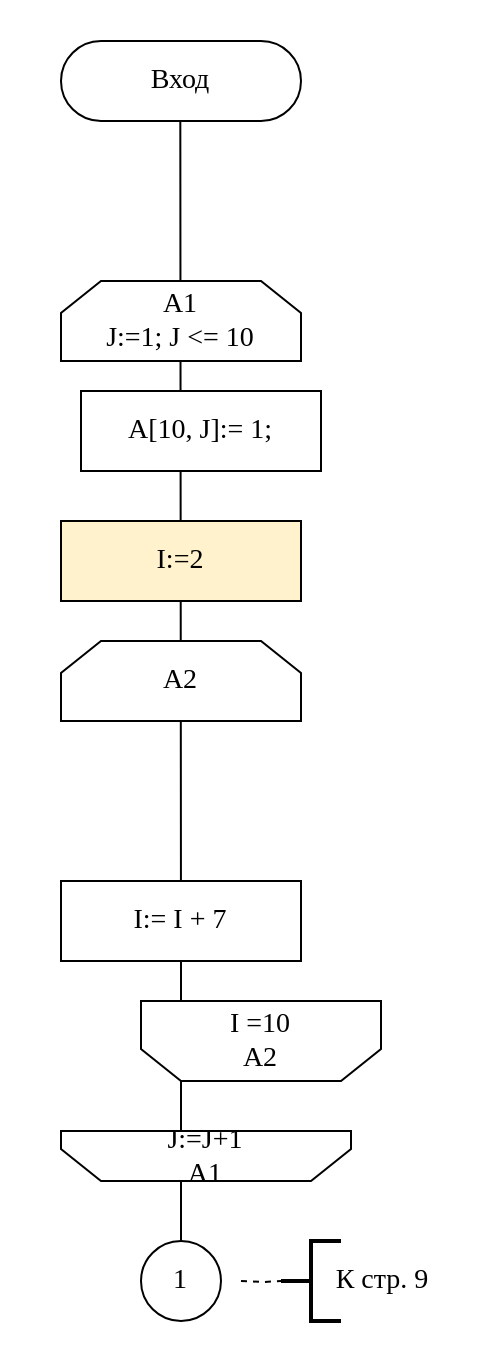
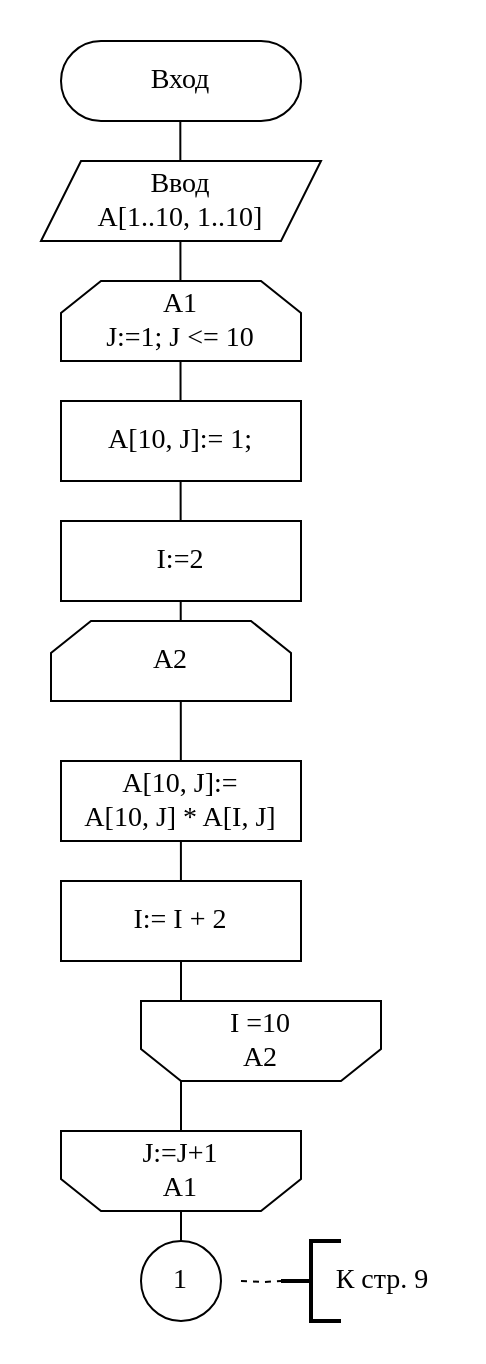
  <mxCell id="0" />
  <mxCell id="1" parent="0" />
  <mxCell id="2" value="Вход" style="rounded=1;whiteSpace=wrap;html=1;arcSize=50;fontFamily=Times New Roman;fontSize=14;" parent="1" vertex="1"><mxGeometry x="30" y="20" width="120" height="40" as="geometry" /></mxCell>
  <mxCell id="3" value="" style="endArrow=none;html=1;rounded=0;edgeStyle=orthogonalEdgeStyle;fontSize=14;fontFamily=Times New Roman;" parent="1" edge="1"><mxGeometry width="50" height="50" relative="1" as="geometry"><mxPoint x="90" y="620" as="sourcePoint" /><mxPoint x="89.66" y="60" as="targetPoint" /><Array as="points"><mxPoint x="90" y="480" /></Array></mxGeometry></mxCell>
  <mxCell id="4" value="А1&lt;br style=&quot;font-size: 14px&quot;&gt;J:=1; J &amp;lt;= 10" style="shape=loopLimit;whiteSpace=wrap;html=1;rounded=0;strokeWidth=1;fontFamily=Times New Roman;fontSize=14;" parent="1" vertex="1"><mxGeometry x="30" y="140" width="120" height="40" as="geometry" /></mxCell>
- <mxCell id="6" value="I:= I + 7" style="rounded=0;whiteSpace=wrap;html=1;fontSize=14;fontFamily=Times New Roman;" parent="1" vertex="1"><mxGeometry x="30" y="440" width="120" height="40" as="geometry" /></mxCell>
+ <mxCell id="5" value="Ввод &lt;br&gt;A[1..10, 1..10]" style="shape=parallelogram;perimeter=parallelogramPerimeter;whiteSpace=wrap;html=1;fixedSize=1;fontFamily=Times New Roman;fontSize=14;" parent="1" vertex="1"><mxGeometry x="20" y="80" width="140" height="40" as="geometry" /></mxCell>
+ <mxCell id="6" value="I:= I + 2" style="rounded=0;whiteSpace=wrap;html=1;fontSize=14;fontFamily=Times New Roman;" parent="1" vertex="1"><mxGeometry x="30" y="440" width="120" height="40" as="geometry" /></mxCell>
  <mxCell id="7" value="I =10&lt;br&gt;А2" style="shape=loopLimit;whiteSpace=wrap;html=1;rounded=0;strokeWidth=1;direction=west;fontFamily=Times New Roman;fontSize=14;" parent="1" vertex="1"><mxGeometry x="70" y="500" width="120" height="40" as="geometry" /></mxCell>
- <mxCell id="8" value="&lt;div style=&quot;font-size: 14px&quot;&gt;&lt;span style=&quot;font-size: 14px&quot;&gt;A[10, J]:= 1;&lt;/span&gt;&lt;br style=&quot;font-size: 14px&quot;&gt;&lt;/div&gt;" style="rounded=0;whiteSpace=wrap;html=1;fontSize=14;fontFamily=Times New Roman;" parent="1" vertex="1"><mxGeometry x="40" y="195" width="120" height="40" as="geometry" /></mxCell>
- <mxCell id="9" value="&lt;div style=&quot;font-size: 14px;&quot;&gt;&lt;span style=&quot;font-size: 14px;&quot;&gt;I:=2&lt;/span&gt;&lt;br style=&quot;font-size: 14px;&quot;&gt;&lt;/div&gt;" style="rounded=0;whiteSpace=wrap;html=1;fontSize=14;fontFamily=Times New Roman;fillColor=#fff2cc;" parent="1" vertex="1"><mxGeometry x="30" y="260" width="120" height="40" as="geometry" /></mxCell>
- <mxCell id="10" value="А2" style="shape=loopLimit;whiteSpace=wrap;html=1;rounded=0;strokeWidth=1;fontFamily=Times New Roman;fontSize=14;" parent="1" vertex="1"><mxGeometry x="30" y="320" width="120" height="40" as="geometry" /></mxCell>
- <mxCell id="12" value="J:=J+1&lt;br style=&quot;font-size: 14px;&quot;&gt;А1" style="shape=loopLimit;whiteSpace=wrap;html=1;rounded=0;strokeWidth=1;direction=west;fontFamily=Times New Roman;fontSize=14;" parent="1" vertex="1"><mxGeometry x="30" y="565" width="145" height="25" as="geometry" /></mxCell>
+ <mxCell id="8" value="&lt;div style=&quot;font-size: 14px&quot;&gt;&lt;span style=&quot;font-size: 14px&quot;&gt;A[10, J]:= 1;&lt;/span&gt;&lt;br style=&quot;font-size: 14px&quot;&gt;&lt;/div&gt;" style="rounded=0;whiteSpace=wrap;html=1;fontSize=14;fontFamily=Times New Roman;" parent="1" vertex="1"><mxGeometry x="30" y="200" width="120" height="40" as="geometry" /></mxCell>
+ <mxCell id="9" value="&lt;div style=&quot;font-size: 14px;&quot;&gt;&lt;span style=&quot;font-size: 14px;&quot;&gt;I:=2&lt;/span&gt;&lt;br style=&quot;font-size: 14px;&quot;&gt;&lt;/div&gt;" style="rounded=0;whiteSpace=wrap;html=1;fontSize=14;fontFamily=Times New Roman;" parent="1" vertex="1"><mxGeometry x="30" y="260" width="120" height="40" as="geometry" /></mxCell>
+ <mxCell id="10" value="А2" style="shape=loopLimit;whiteSpace=wrap;html=1;rounded=0;strokeWidth=1;fontFamily=Times New Roman;fontSize=14;" parent="1" vertex="1"><mxGeometry x="25" y="310" width="120" height="40" as="geometry" /></mxCell>
+ <mxCell id="11" value="&lt;span lang=&quot;EN-US&quot; style=&quot;font-family: &amp;#34;times new roman&amp;#34; , serif&quot;&gt;A[10, J]:= &lt;br&gt;A[10, J] * A[I, J]&lt;/span&gt;" style="rounded=0;whiteSpace=wrap;html=1;fontSize=14;fontFamily=Times New Roman;" parent="1" vertex="1"><mxGeometry x="30" y="380" width="120" height="40" as="geometry" /></mxCell>
+ <mxCell id="12" value="J:=J+1&lt;br style=&quot;font-size: 14px;&quot;&gt;А1" style="shape=loopLimit;whiteSpace=wrap;html=1;rounded=0;strokeWidth=1;direction=west;fontFamily=Times New Roman;fontSize=14;" parent="1" vertex="1"><mxGeometry x="30" y="565" width="120" height="40" as="geometry" /></mxCell>
  <mxCell id="13" value="1" style="ellipse;whiteSpace=wrap;html=1;aspect=fixed;rounded=0;fontFamily=Times New Roman;fontSize=14;" parent="1" vertex="1"><mxGeometry x="70" y="620" width="40" height="40" as="geometry" /></mxCell>
  <mxCell id="14" value="" style="strokeWidth=2;html=1;shape=mxgraph.flowchart.annotation_2;align=left;fontSize=14;rounded=0;fillColor=none;fontFamily=Times New Roman;" parent="1" vertex="1"><mxGeometry x="140" y="620" width="30" height="40" as="geometry" /></mxCell>
  <mxCell id="15" value="" style="endArrow=none;dashed=1;html=1;fontSize=14;entryX=0;entryY=0.5;entryPerimeter=0;rounded=0;edgeStyle=orthogonalEdgeStyle;fontFamily=Times New Roman;" parent="1" target="14" edge="1"><mxGeometry width="50" height="50" relative="1" as="geometry"><mxPoint x="120" y="640" as="sourcePoint" /><mxPoint x="103.5" y="630" as="targetPoint" /></mxGeometry></mxCell>
  <mxCell id="16" value="К стр. 9" style="text;html=1;strokeColor=none;fillColor=none;align=center;verticalAlign=middle;whiteSpace=wrap;rounded=0;fontFamily=Times New Roman;fontSize=14;" parent="1" vertex="1"><mxGeometry x="161" y="625" width="60" height="30" as="geometry" /></mxCell>
